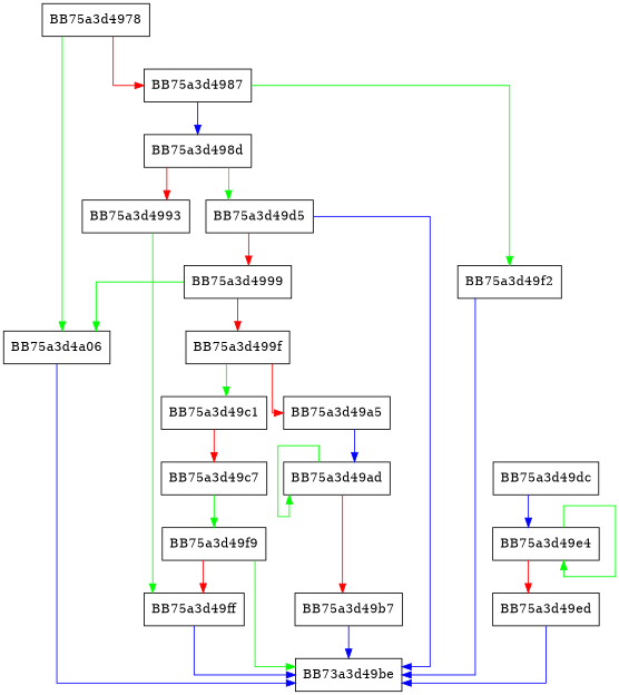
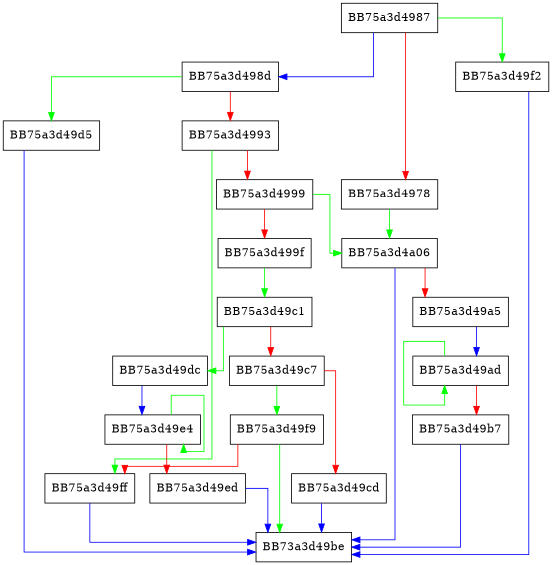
  digraph {
    splines=ortho
    node [shape=box]
    edge [color=green]
    BB75a3d4978
    BB75a3d4a06
    BB75a3d4987
    n4 [label=BB73a3d49be]
    BB75a3d49f2
    BB75a3d498d
    BB75a3d49d5
    BB75a3d4993
    BB75a3d49ff
    BB75a3d4999
    BB75a3d499f
    BB75a3d49c1
    BB75a3d49a5
    BB75a3d49dc
    BB75a3d49c7
    BB75a3d49ad
    BB75a3d49e4
    BB75a3d49f9
+   BB75a3d49cd
    BB75a3d49b7
    BB75a3d49ed
    BB75a3d4978 -> BB75a3d4a06
-   BB75a3d4978 -> BB75a3d4987 [color=red]
+   BB75a3d4987 -> BB75a3d4978 [color=red]
    BB75a3d4a06 -> n4 [color=blue]
    BB75a3d4987 -> BB75a3d49f2
    BB75a3d4987 -> BB75a3d498d [color=blue]
    BB75a3d49f2 -> n4 [color=blue]
    BB75a3d498d -> BB75a3d49d5
    BB75a3d498d -> BB75a3d4993 [color=red]
    BB75a3d49d5 -> n4 [color=blue]
    BB75a3d4993 -> BB75a3d49ff
-   BB75a3d49d5 -> BB75a3d4999 [color=red]
+   BB75a3d4993 -> BB75a3d4999 [color=red]
    BB75a3d49ff -> n4 [color=blue]
    BB75a3d4999 -> BB75a3d4a06
    BB75a3d4999 -> BB75a3d499f [color=red]
    BB75a3d499f -> BB75a3d49c1
-   BB75a3d499f -> BB75a3d49a5 [color=red]
+   BB75a3d4a06 -> BB75a3d49a5 [color=red]
+   BB75a3d49c1 -> BB75a3d49dc
    BB75a3d49c1 -> BB75a3d49c7 [color=red]
    BB75a3d49a5 -> BB75a3d49ad [color=blue]
    BB75a3d49dc -> BB75a3d49e4 [color=blue]
    BB75a3d49c7 -> BB75a3d49f9
+   BB75a3d49c7 -> BB75a3d49cd [color=red]
    BB75a3d49ad -> BB75a3d49ad
    BB75a3d49ad -> BB75a3d49b7 [color=red]
    BB75a3d49e4 -> BB75a3d49e4
    BB75a3d49e4 -> BB75a3d49ed [color=red]
    BB75a3d49f9 -> n4
    BB75a3d49f9 -> BB75a3d49ff [color=red]
+   BB75a3d49cd -> n4 [color=blue]
    BB75a3d49b7 -> n4 [color=blue]
    BB75a3d49ed -> n4 [color=blue]
  }
